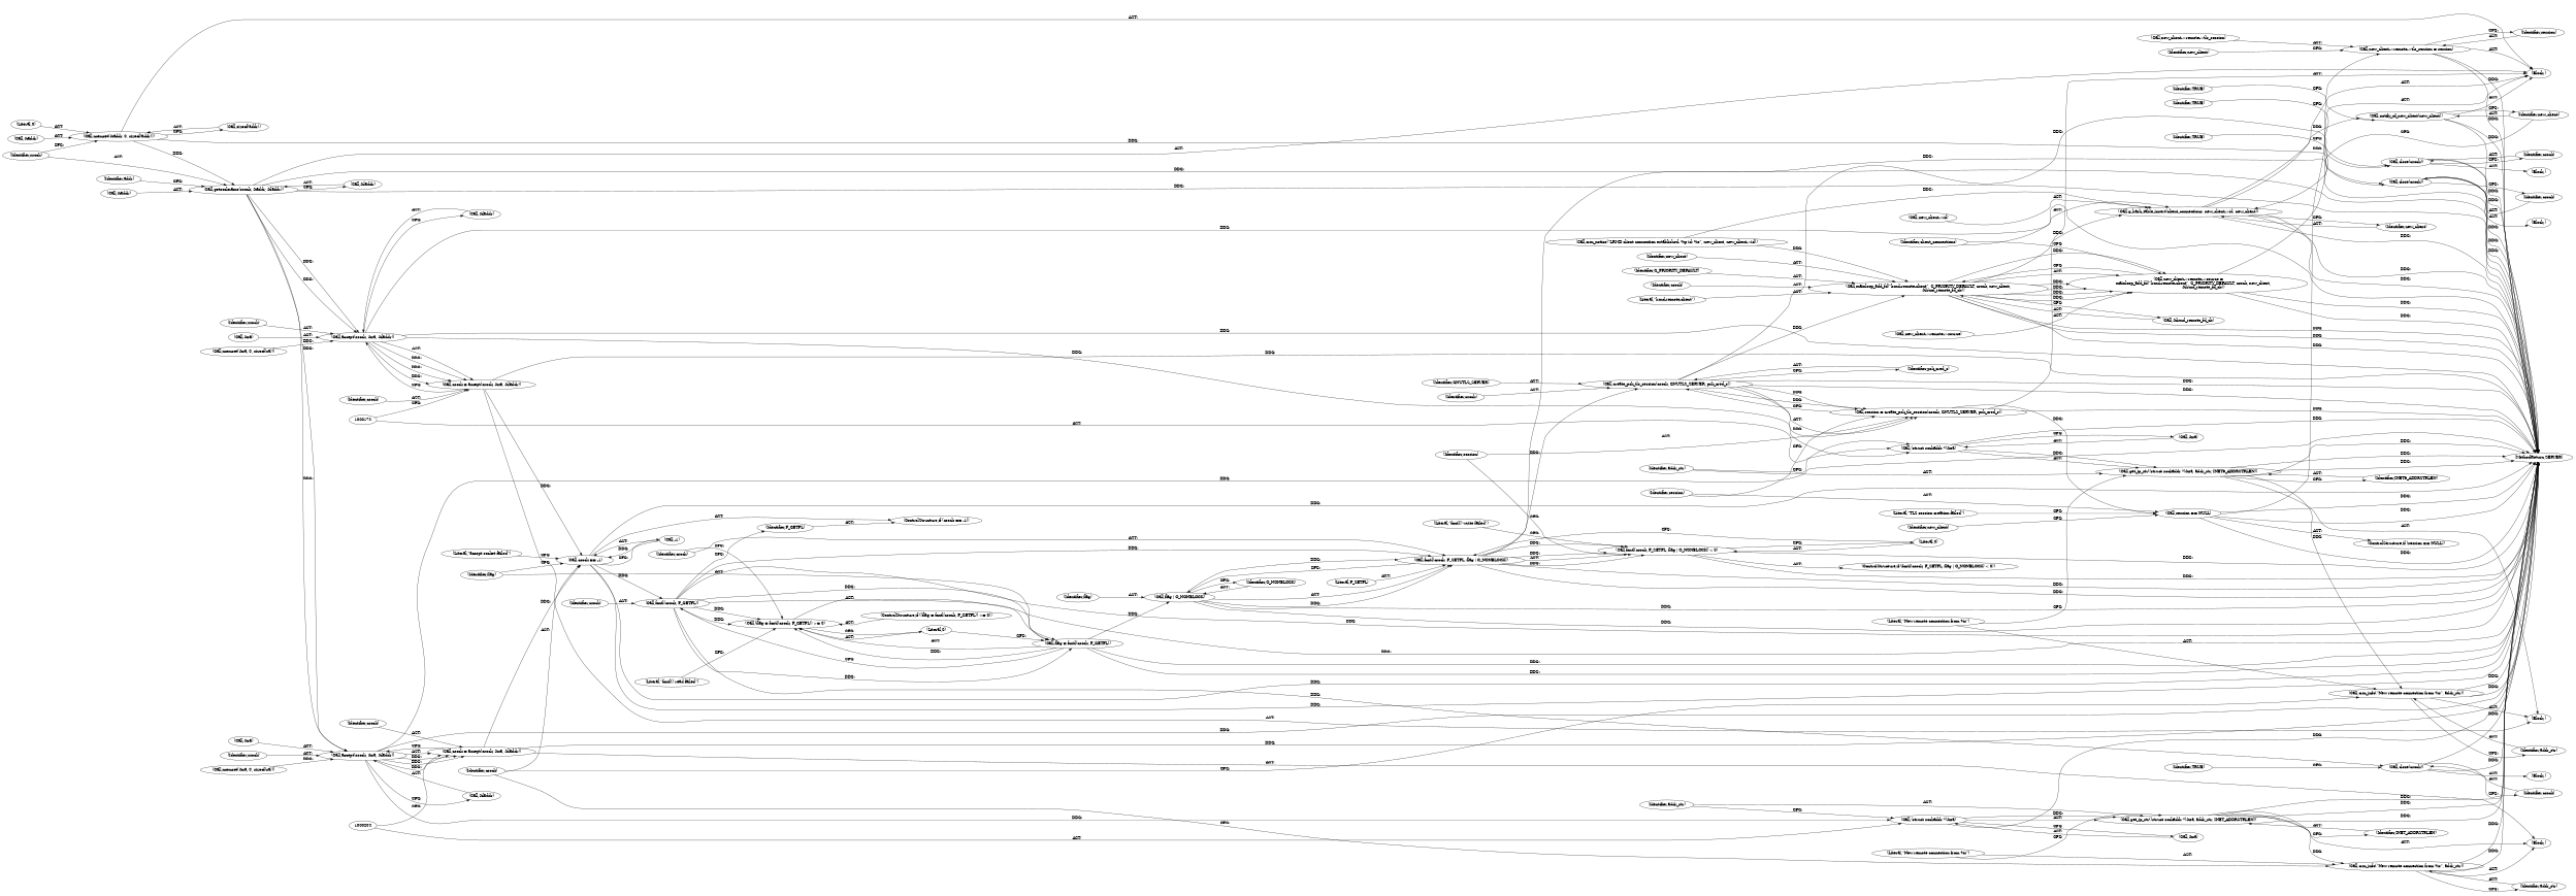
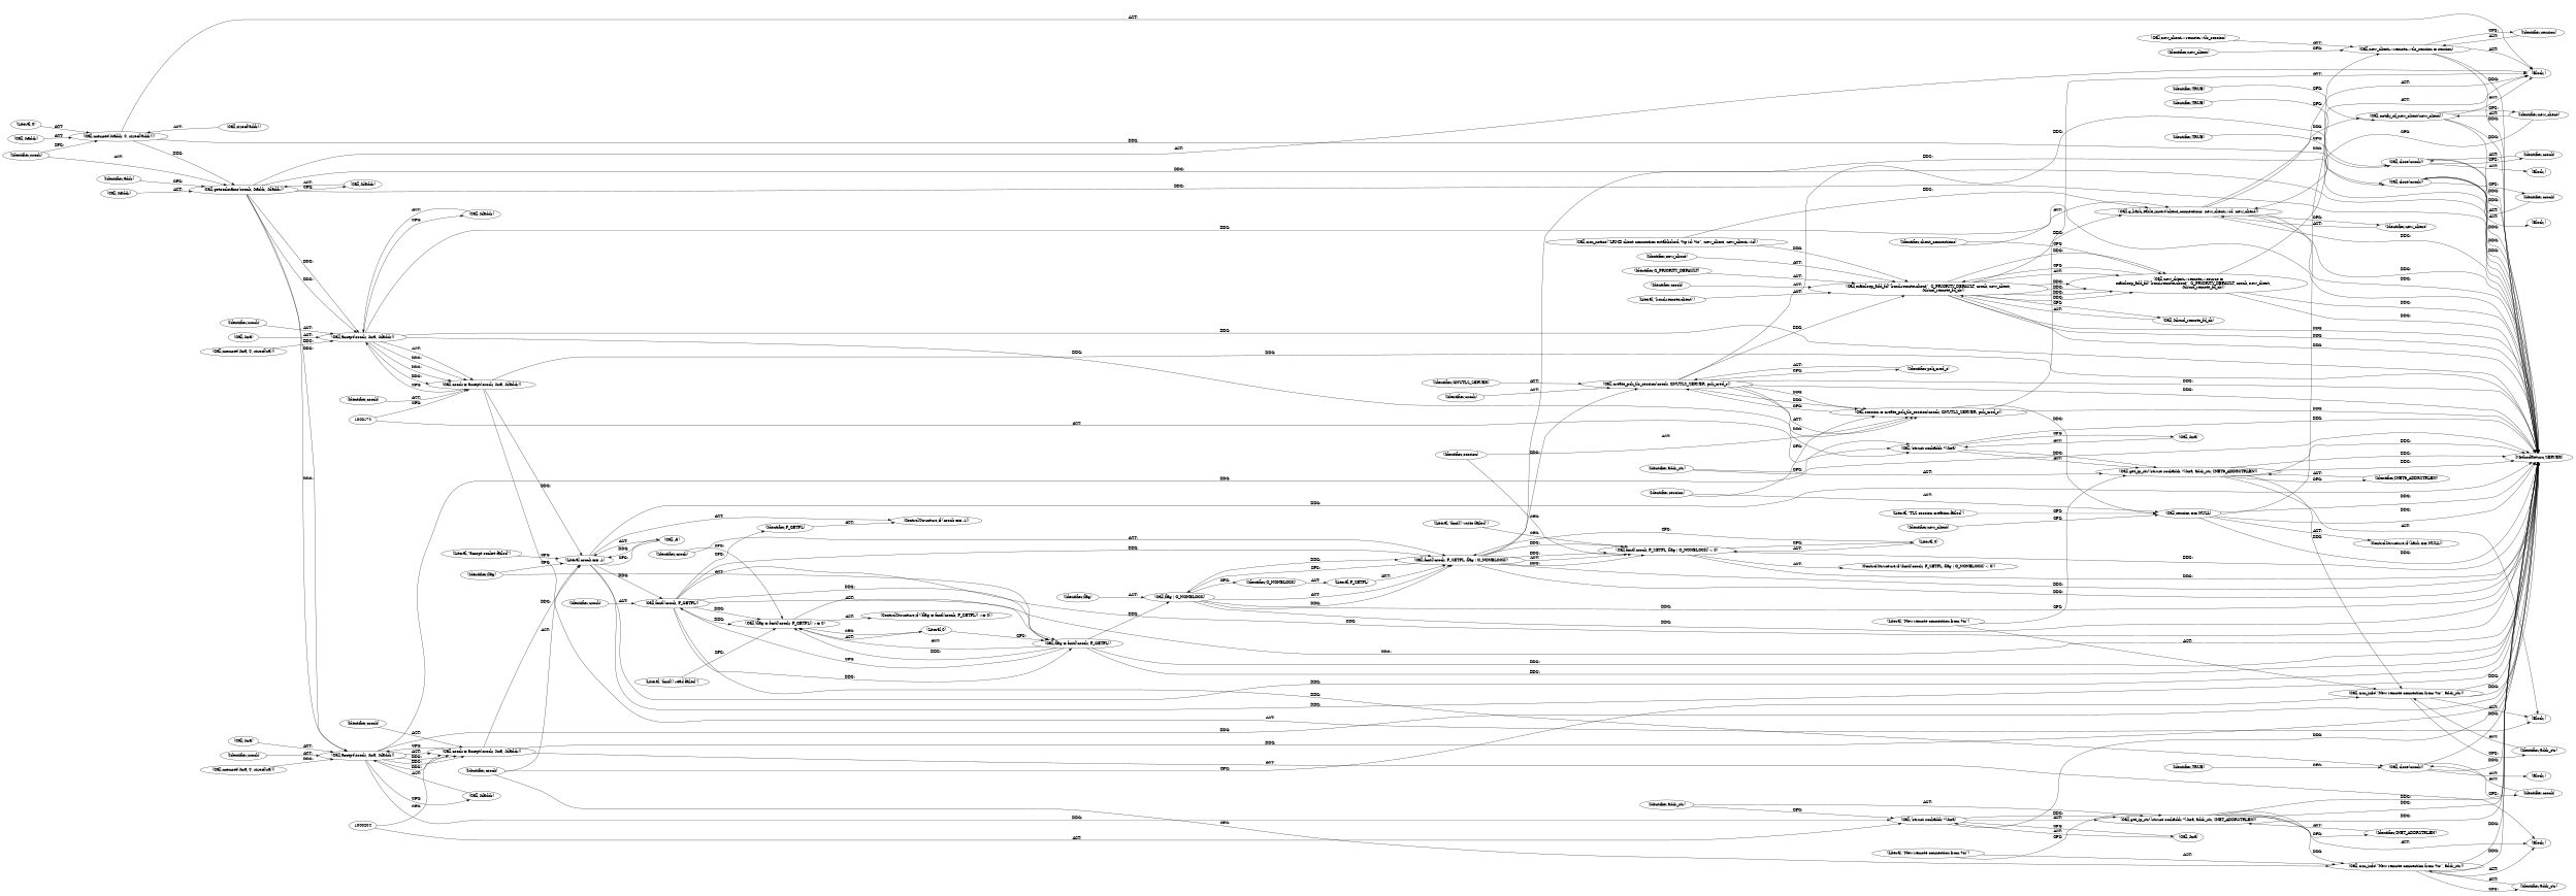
  digraph {
    rankdir=LR
    n1 [label="(Call,memset(&addr, 0, sizeof(addr)))"]
    n2 [label="(Call,getsockname(ssock, &addr, &laddr))"]
    n3 [label="(MethodReturn,SERVER)"]
    n4 [label="(Block,)"]
    n5 [label="(Call,sizeof(addr))"]
    n6 [label="(Call,accept(ssock, &sa, &laddr))"]
    n7 [label="(Call,accept(ssock, &sa, &laddr))"]
    n8 [label="(Call,&laddr)"]
    n9 [label="(Call,csock = accept(ssock, &sa, &laddr))"]
    n10 [label="(Call,(struct sockaddr *)&sa)"]
    n11 [label="(Call,&laddr)"]
    n12 [label="(Call,csock = accept(ssock, &sa, &laddr))"]
    n13 [label="(Call,(struct sockaddr *)&sa)"]
    n14 [label="(Call,&laddr)"]
-   n15 [label="(Call,csock == -1)"]
+   n15 [label="(Literal,csock == -1)"]
    n16 [label="(Block,)"]
    n17 [label="(Call,get_ip_str((struct sockaddr *)&sa, addr_str, INET6_ADDRSTRLEN))"]
    n18 [label="(Call,&sa)"]
    n19 [label="(Call,fcntl(csock, F_GETFL))"]
    n20 [label="(ControlStructure,if (csock == -1))"]
-   n21 [label="(Call,-1)"]
+   n21 [label="(Call,-5)"]
    n22 [label="(Call,(flag = fcntl(csock, F_GETFL)) >= 0)"]
    n23 [label="(Call,flag = fcntl(csock, F_GETFL))"]
    n24 [label="(Call,fcntl(csock, F_SETFL, flag | O_NONBLOCK))"]
    n25 [label="(Call,close(csock))"]
    n26 [label="(Identifier,F_GETFL)"]
    n27 [label="(ControlStructure,if ((flag = fcntl(csock, F_GETFL)) >= 0))"]
    n28 [label="(Literal,0)"]
    n29 [label="(Call,flag | O_NONBLOCK)"]
    n30 [label="(Call,fcntl(csock, F_SETFL, flag | O_NONBLOCK) < 0)"]
    n31 [label="(Call,close(csock))"]
    n32 [label="(Call,create_psk_tls_session(csock, GNUTLS_SERVER, psk_cred_s))"]
    n33 [label="(Block,)"]
    n34 [label="(Identifier,csock)"]
    n35 [label="(Identifier,O_NONBLOCK)"]
    n36 [label="(ControlStructure,if (fcntl(csock, F_SETFL, flag | O_NONBLOCK) < 0))"]
    n37 [label="(Literal,0)"]
    n38 [label="(Identifier,csock)"]
    n39 [label="(Block,)"]
    n40 [label="(Call,session = create_psk_tls_session(csock, GNUTLS_SERVER, psk_cred_s))"]
    n41 [label="(Call,close(csock))"]
    n42 [label="(Call,mainloop_add_fd(\"lrmd-remote-client\", G_PRIORITY_DEFAULT, csock, new_client,\n                         &lrmd_remote_fd_cb))"]
    n43 [label="(Identifier,psk_cred_s)"]
    n44 [label="(Call,session == NULL)"]
    n45 [label="(Identifier,csock)"]
    n46 [label="(Block,)"]
    n47 [label="(Call,new_client->remote->source =\n        mainloop_add_fd(\"lrmd-remote-client\", G_PRIORITY_DEFAULT, csock, new_client,\n                         &lrmd_remote_fd_cb))"]
    n48 [label="(Call,g_hash_table_insert(client_connections, new_client->id, new_client))"]
    n49 [label="(Call,&lrmd_remote_fd_cb)"]
    n50 [label="(Call,new_client->remote->tls_session = session)"]
-   n51 [label="(ControlStructure,if (session == NULL))"]
+   n51 [label="(ControlStructure,if (hash == NULL))"]
    n52 [label="(Identifier,session)"]
    n53 [label="(Call,notify_of_new_client(new_client))"]
    n54 [label="(Identifier,new_client)"]
    n55 [label="(Identifier,new_client)"]
    n56 [label="(Call,crm_info(\"New remote connection from %s\", addr_str))"]
    n57 [label="(Identifier,INET6_ADDRSTRLEN)"]
    n58 [label="(Identifier,addr_str)"]
    n59 [label="(Block,)"]
    n60 [label="(Call,get_ip_str((struct sockaddr *)&sa, addr_str, INET_ADDRSTRLEN))"]
    n61 [label="(Call,&sa)"]
    n62 [label="(Call,crm_info(\"New remote connection from %s\", addr_str))"]
    n63 [label="(Identifier,INET_ADDRSTRLEN)"]
    n64 [label="(Identifier,addr_str)"]
    n65 [label="(Identifier,csock)"]
    n66 [label="(Call,memset(&sa, 0, sizeof(sa)))"]
    n67 [label="(Identifier,ssock)"]
    n68 [label="(Identifier,G_PRIORITY_DEFAULT)"]
    n69 [label="(Identifier,TRUE)"]
    n70 [label="(Identifier,new_client)"]
    n71 [label="(Literal,\"New remote connection from %s\")"]
    n72 [label="(Call,&addr)"]
    n73 [label="(Literal,\"fcntl() write failed\")"]
    n74 [label="(Call,memset(&sa, 0, sizeof(sa)))"]
    n75 [label="(Literal,\"TLS session creation failed\")"]
    n76 [label="(Identifier,TRUE)"]
    n77 [label="(Identifier,csock)"]
    n78 [label="(Identifier,ssock)"]
    n79 [label="(Literal,\"lrmd-remote-client\")"]
    n80 [label="(Identifier,flag)"]
-   n81 [label="(Call,new_client->remote->source)"]
    n82 [label="(Identifier,csock)"]
    n83 [label="(Identifier,csock)"]
    n84 [label="(Identifier,csock)"]
    n85 [label="(Identifier,addr)"]
    n86 [label="(Identifier,new_client)"]
    n87 [label="(Call,&sa)"]
    n88 [label="(Identifier,addr_str)"]
    n89 [label="(Literal,\"New remote connection from %s\")"]
    n90 [label="(Call,new_client->remote->tls_session)"]
    n91 [label="(Call,&sa)"]
    n92 [label="(Literal,0)"]
    n93 [label="(Identifier,GNUTLS_SERVER)"]
    n94 [label="(Literal,F_SETFL)"]
-   n95 [label="(Call,new_client->id)"]
    n96 [label="(Literal,\"accept socket failed\")"]
    n97 [label="(Identifier,csock)"]
    n98 [label="(Call,&addr)"]
    n99 [label="(Identifier,session)"]
    n100 [label="(Identifier,TRUE)"]
    n101 [label="(Identifier,flag)"]
    n102 [label="(Identifier,TRUE)"]
    n103 [label="(Identifier,addr_str)"]
    n104 [label="(Literal,\"fcntl() read failed\")"]
    n105 [label="(Identifier,new_client)"]
    n106 [label="(Identifier,ssock)"]
    n107 [label="(Identifier,csock)"]
    n108 [label="(Call,crm_notice(\"LRMD client connection established. %p id: %s\", new_client, new_client->id))"]
    n109 [label="(Identifier,session)"]
    n110 [label="(Identifier,client_connections)"]
    1000172
    1000204
    n1 -> n2 [label="DDG: "]
    n1 -> n3 [label="DDG: "]
    n1 -> n4 [label="AST: "]
-   n1 -> n5 [label="CFG: "]
    n2 -> n3 [label="DDG: "]
    n2 -> n3 [label="DDG: "]
    n2 -> n4 [label="AST: "]
    n2 -> n6 [label="DDG: "]
    n2 -> n6 [label="DDG: "]
    n2 -> n7 [label="DDG: "]
    n2 -> n7 [label="DDG: "]
    n2 -> n8 [label="CFG: "]
    n5 -> n1 [label="AST: "]
    n6 -> n3 [label="DDG: "]
    n6 -> n3 [label="DDG: "]
    n6 -> n9 [label="AST: "]
    n6 -> n9 [label="DDG: "]
    n6 -> n9 [label="DDG: "]
    n6 -> n9 [label="DDG: "]
    n6 -> n10 [label="DDG: "]
    n6 -> n11 [label="CFG: "]
    n7 -> n3 [label="DDG: "]
    n7 -> n3 [label="DDG: "]
    n7 -> n12 [label="AST: "]
    n7 -> n12 [label="DDG: "]
    n7 -> n12 [label="DDG: "]
    n7 -> n12 [label="DDG: "]
    n7 -> n13 [label="DDG: "]
    n7 -> n14 [label="CFG: "]
    n8 -> n2 [label="AST: "]
    n9 -> n3 [label="DDG: "]
    n9 -> n6 [label="CFG: "]
    n9 -> n15 [label="DDG: "]
    n9 -> n16 [label="AST: "]
    n10 -> n3 [label="DDG: "]
    n10 -> n17 [label="AST: "]
    n10 -> n17 [label="DDG: "]
    n10 -> n18 [label="CFG: "]
    n11 -> n6 [label="AST: "]
    n12 -> n3 [label="DDG: "]
    n12 -> n7 [label="CFG: "]
    n12 -> n15 [label="DDG: "]
    n12 -> n59 [label="AST: "]
    n13 -> n3 [label="DDG: "]
    n13 -> n60 [label="AST: "]
    n13 -> n60 [label="DDG: "]
    n13 -> n61 [label="CFG: "]
    n14 -> n7 [label="AST: "]
    n15 -> n3 [label="DDG: "]
    n15 -> n3 [label="DDG: "]
    n15 -> n3 [label="DDG: "]
    n15 -> n19 [label="DDG: "]
    n15 -> n20 [label="AST: "]
    n15 -> n21 [label="CFG: "]
    n17 -> n3 [label="DDG: "]
    n17 -> n3 [label="DDG: "]
    n17 -> n3 [label="DDG: "]
    n17 -> n16 [label="AST: "]
    n17 -> n56 [label="DDG: "]
    n17 -> n57 [label="CFG: "]
    n18 -> n10 [label="AST: "]
    n19 -> n3 [label="DDG: "]
    n19 -> n22 [label="DDG: "]
    n19 -> n22 [label="DDG: "]
    n19 -> n23 [label="AST: "]
    n19 -> n23 [label="DDG: "]
    n19 -> n23 [label="DDG: "]
    n19 -> n24 [label="DDG: "]
    n19 -> n25 [label="DDG: "]
    n19 -> n26 [label="CFG: "]
    n21 -> n15 [label="AST: "]
    n21 -> n15 [label="DDG: "]
    n22 -> n3 [label="DDG: "]
-   n27 -> n22 [label="AST: "]
+   n22 -> n27 [label="AST: "]
    n22 -> n28 [label="CFG: "]
    n23 -> n3 [label="DDG: "]
    n23 -> n3 [label="DDG: "]
    n23 -> n19 [label="CFG: "]
    n23 -> n22 [label="AST: "]
    n23 -> n22 [label="DDG: "]
    n23 -> n29 [label="DDG: "]
    n24 -> n3 [label="DDG: "]
    n24 -> n3 [label="DDG: "]
    n24 -> n29 [label="CFG: "]
    n24 -> n30 [label="AST: "]
    n24 -> n30 [label="DDG: "]
    n24 -> n30 [label="DDG: "]
    n24 -> n30 [label="DDG: "]
    n24 -> n31 [label="DDG: "]
    n24 -> n32 [label="DDG: "]
    n25 -> n3 [label="DDG: "]
    n25 -> n3 [label="DDG: "]
    n25 -> n33 [label="AST: "]
    n25 -> n34 [label="CFG: "]
    n26 -> n20 [label="AST: "]
    n28 -> n22 [label="AST: "]
    n28 -> n23 [label="CFG: "]
    n29 -> n3 [label="DDG: "]
    n29 -> n3 [label="DDG: "]
    n29 -> n24 [label="AST: "]
    n29 -> n24 [label="DDG: "]
    n29 -> n24 [label="DDG: "]
    n29 -> n35 [label="CFG: "]
    n30 -> n3 [label="DDG: "]
    n30 -> n3 [label="DDG: "]
    n30 -> n36 [label="AST: "]
    n30 -> n37 [label="CFG: "]
    n31 -> n3 [label="DDG: "]
    n31 -> n3 [label="DDG: "]
    n31 -> n38 [label="CFG: "]
    n31 -> n39 [label="AST: "]
    n32 -> n3 [label="DDG: "]
    n32 -> n3 [label="DDG: "]
    n32 -> n40 [label="AST: "]
    n32 -> n40 [label="DDG: "]
    n32 -> n40 [label="DDG: "]
    n32 -> n40 [label="DDG: "]
    n32 -> n41 [label="DDG: "]
    n32 -> n42 [label="DDG: "]
    n32 -> n43 [label="CFG: "]
    n34 -> n25 [label="AST: "]
-   n35 -> n29 [label="AST: "]
+   n35 -> n94 [label="AST: "]
    n37 -> n24 [label="CFG: "]
    n37 -> n30 [label="AST: "]
    n38 -> n31 [label="AST: "]
    n40 -> n3 [label="DDG: "]
    n40 -> n4 [label="AST: "]
    n40 -> n32 [label="CFG: "]
    n40 -> n44 [label="DDG: "]
    n41 -> n3 [label="DDG: "]
    n41 -> n3 [label="DDG: "]
    n41 -> n45 [label="CFG: "]
    n41 -> n46 [label="AST: "]
    n42 -> n3 [label="DDG: "]
    n42 -> n3 [label="DDG: "]
    n42 -> n3 [label="DDG: "]
    n42 -> n47 [label="AST: "]
    n42 -> n47 [label="DDG: "]
    n42 -> n47 [label="DDG: "]
    n42 -> n47 [label="DDG: "]
    n42 -> n47 [label="DDG: "]
    n42 -> n47 [label="DDG: "]
    n42 -> n48 [label="DDG: "]
    n42 -> n49 [label="CFG: "]
    n43 -> n32 [label="AST: "]
    n44 -> n3 [label="DDG: "]
    n44 -> n3 [label="DDG: "]
    n44 -> n3 [label="DDG: "]
    n44 -> n50 [label="DDG: "]
    n44 -> n51 [label="AST: "]
    n45 -> n41 [label="AST: "]
    n47 -> n3 [label="DDG: "]
    n47 -> n3 [label="DDG: "]
    n47 -> n4 [label="AST: "]
    n47 -> n42 [label="CFG: "]
    n48 -> n3 [label="DDG: "]
    n48 -> n3 [label="DDG: "]
    n48 -> n3 [label="DDG: "]
    n48 -> n4 [label="AST: "]
    n48 -> n53 [label="DDG: "]
    n48 -> n54 [label="CFG: "]
    n49 -> n42 [label="AST: "]
    n50 -> n3 [label="DDG: "]
    n50 -> n3 [label="DDG: "]
    n50 -> n4 [label="AST: "]
    n50 -> n52 [label="CFG: "]
    n52 -> n50 [label="AST: "]
    n53 -> n3 [label="DDG: "]
    n53 -> n3 [label="DDG: "]
    n53 -> n4 [label="AST: "]
    n53 -> n55 [label="CFG: "]
    n54 -> n48 [label="AST: "]
    n55 -> n48 [label="CFG: "]
    n55 -> n53 [label="AST: "]
    n56 -> n3 [label="DDG: "]
    n56 -> n3 [label="DDG: "]
    n56 -> n16 [label="AST: "]
    n56 -> n58 [label="CFG: "]
    n57 -> n17 [label="AST: "]
    n58 -> n56 [label="AST: "]
    n60 -> n3 [label="DDG: "]
    n60 -> n3 [label="DDG: "]
    n60 -> n3 [label="DDG: "]
    n60 -> n59 [label="AST: "]
    n60 -> n62 [label="DDG: "]
    n60 -> n63 [label="CFG: "]
    n61 -> n13 [label="AST: "]
    n62 -> n3 [label="DDG: "]
    n62 -> n3 [label="DDG: "]
    n62 -> n59 [label="AST: "]
    n62 -> n64 [label="CFG: "]
    n63 -> n60 [label="AST: "]
    n64 -> n62 [label="AST: "]
    n65 -> n19 [label="AST: "]
    n66 -> n6 [label="DDG: "]
    n67 -> n6 [label="AST: "]
    n68 -> n42 [label="AST: "]
    n69 -> n25 [label="CFG: "]
    n70 -> n50 [label="CFG: "]
    n71 -> n60 [label="CFG: "]
    n71 -> n62 [label="AST: "]
    n72 -> n2 [label="AST: "]
    n73 -> n30 [label="CFG: "]
    n74 -> n7 [label="DDG: "]
    n75 -> n44 [label="CFG: "]
    n76 -> n53 [label="CFG: "]
    n77 -> n42 [label="AST: "]
    n78 -> n1 [label="CFG: "]
    n78 -> n2 [label="AST: "]
    n79 -> n42 [label="AST: "]
    n80 -> n15 [label="CFG: "]
    n80 -> n23 [label="AST: "]
-   n81 -> n47 [label="AST: "]
    n82 -> n22 [label="CFG: "]
    n82 -> n24 [label="AST: "]
    n83 -> n15 [label="AST: "]
    n83 -> n56 [label="CFG: "]
    n83 -> n62 [label="CFG: "]
    n84 -> n32 [label="AST: "]
    n85 -> n2 [label="CFG: "]
    n86 -> n44 [label="CFG: "]
    n87 -> n7 [label="AST: "]
    n88 -> n10 [label="CFG: "]
    n88 -> n17 [label="AST: "]
    n89 -> n17 [label="CFG: "]
    n89 -> n56 [label="AST: "]
    n90 -> n50 [label="AST: "]
    n91 -> n6 [label="AST: "]
    n92 -> n1 [label="AST: "]
    n93 -> n32 [label="AST: "]
    n94 -> n24 [label="AST: "]
-   n95 -> n48 [label="AST: "]
    n96 -> n15 [label="CFG: "]
    n97 -> n12 [label="AST: "]
    n98 -> n1 [label="AST: "]
    n99 -> n30 [label="CFG: "]
    n99 -> n40 [label="AST: "]
    n100 -> n41 [label="CFG: "]
    n101 -> n29 [label="AST: "]
    n102 -> n31 [label="CFG: "]
    n103 -> n13 [label="CFG: "]
    n103 -> n60 [label="AST: "]
    n104 -> n22 [label="CFG: "]
    n105 -> n42 [label="AST: "]
    n106 -> n7 [label="AST: "]
    n107 -> n9 [label="AST: "]
    n108 -> n42 [label="DDG: "]
    n108 -> n48 [label="DDG: "]
    n109 -> n40 [label="CFG: "]
    n109 -> n44 [label="AST: "]
    n110 -> n47 [label="CFG: "]
    n110 -> n48 [label="AST: "]
    1000172 -> n9 [label="CFG: "]
    1000172 -> n10 [label="AST: "]
    1000204 -> n12 [label="CFG: "]
    1000204 -> n13 [label="AST: "]
  }
